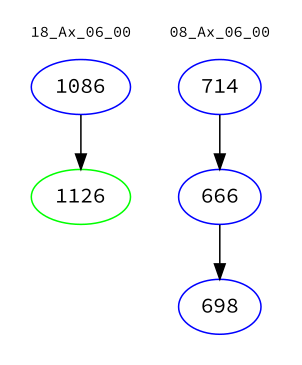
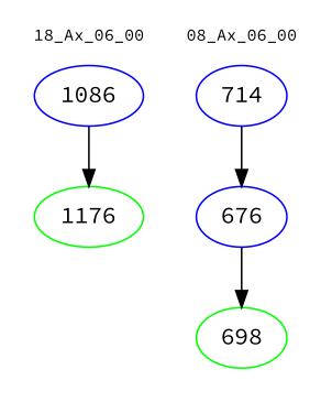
  digraph {
    fontname="Source Code Pro"
    node [color=blue fontname="Source Code Pro"]
    edge [color=black fontname="Source Code Pro"]
    n1 [label=1086]
-   n2 [color=green label=1126]
+   n2 [color=green label=1176]
    n3 [label=714]
-   n4 [label=666]
-   n5 [label=698]
+   n4 [label=676]
+   n5 [color=green label=698]
    subgraph cluster_1 {
      color=white
      fontsize=10
      label="18_Ax_06_00"
      n1
      n2
    }
    subgraph cluster_2 {
      color=white
      fontsize=10
      label="08_Ax_06_00"
      n3
      n4
      n5
    }
    n1 -> n2
    n3 -> n4
    n4 -> n5
  }
